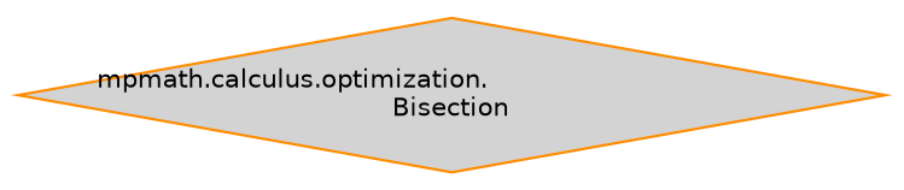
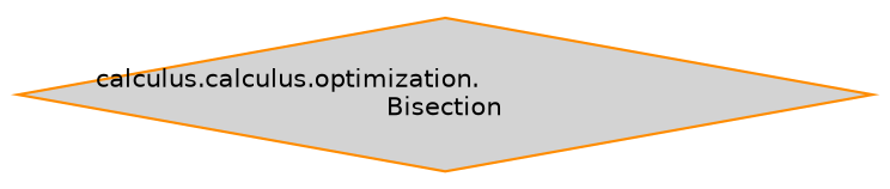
  digraph {
    rankdir=LR
-   n1 [color=darkorange fillcolor=lightgrey fontname=Helvetica fontsize=10 height=0.2 label="mpmath.calculus.optimization.\lBisection" shape=diamond style=filled width=0.4]
+   n1 [color=darkorange fillcolor=lightgrey fontname=Helvetica fontsize=10 height=0.2 label="calculus.calculus.optimization.\lBisection" shape=diamond style=filled width=0.4]
  }
